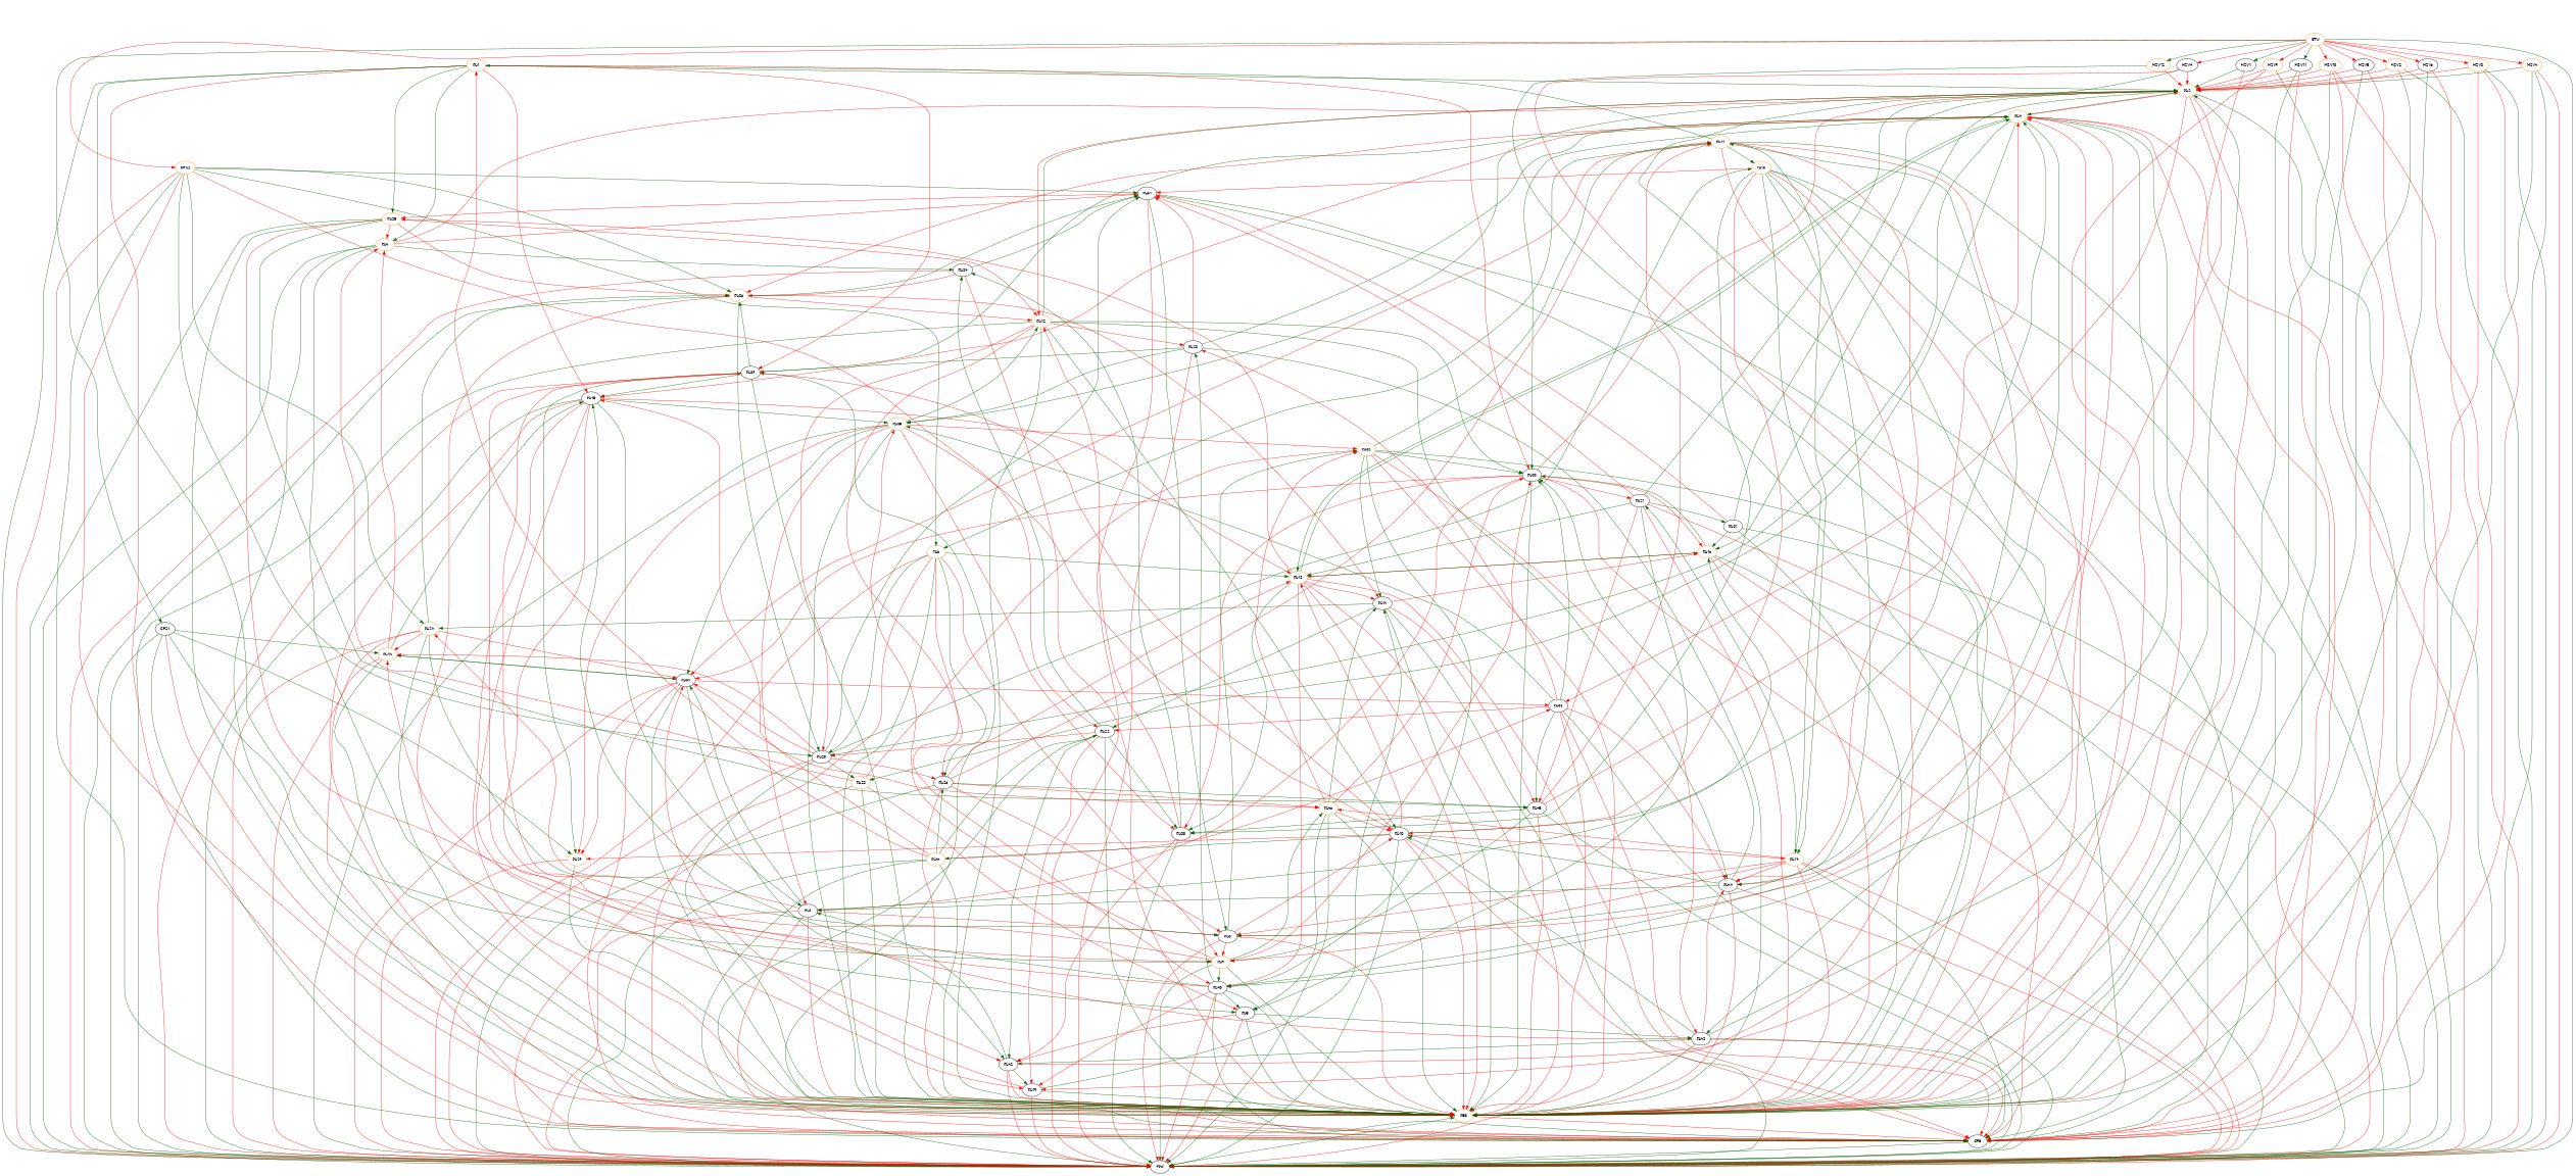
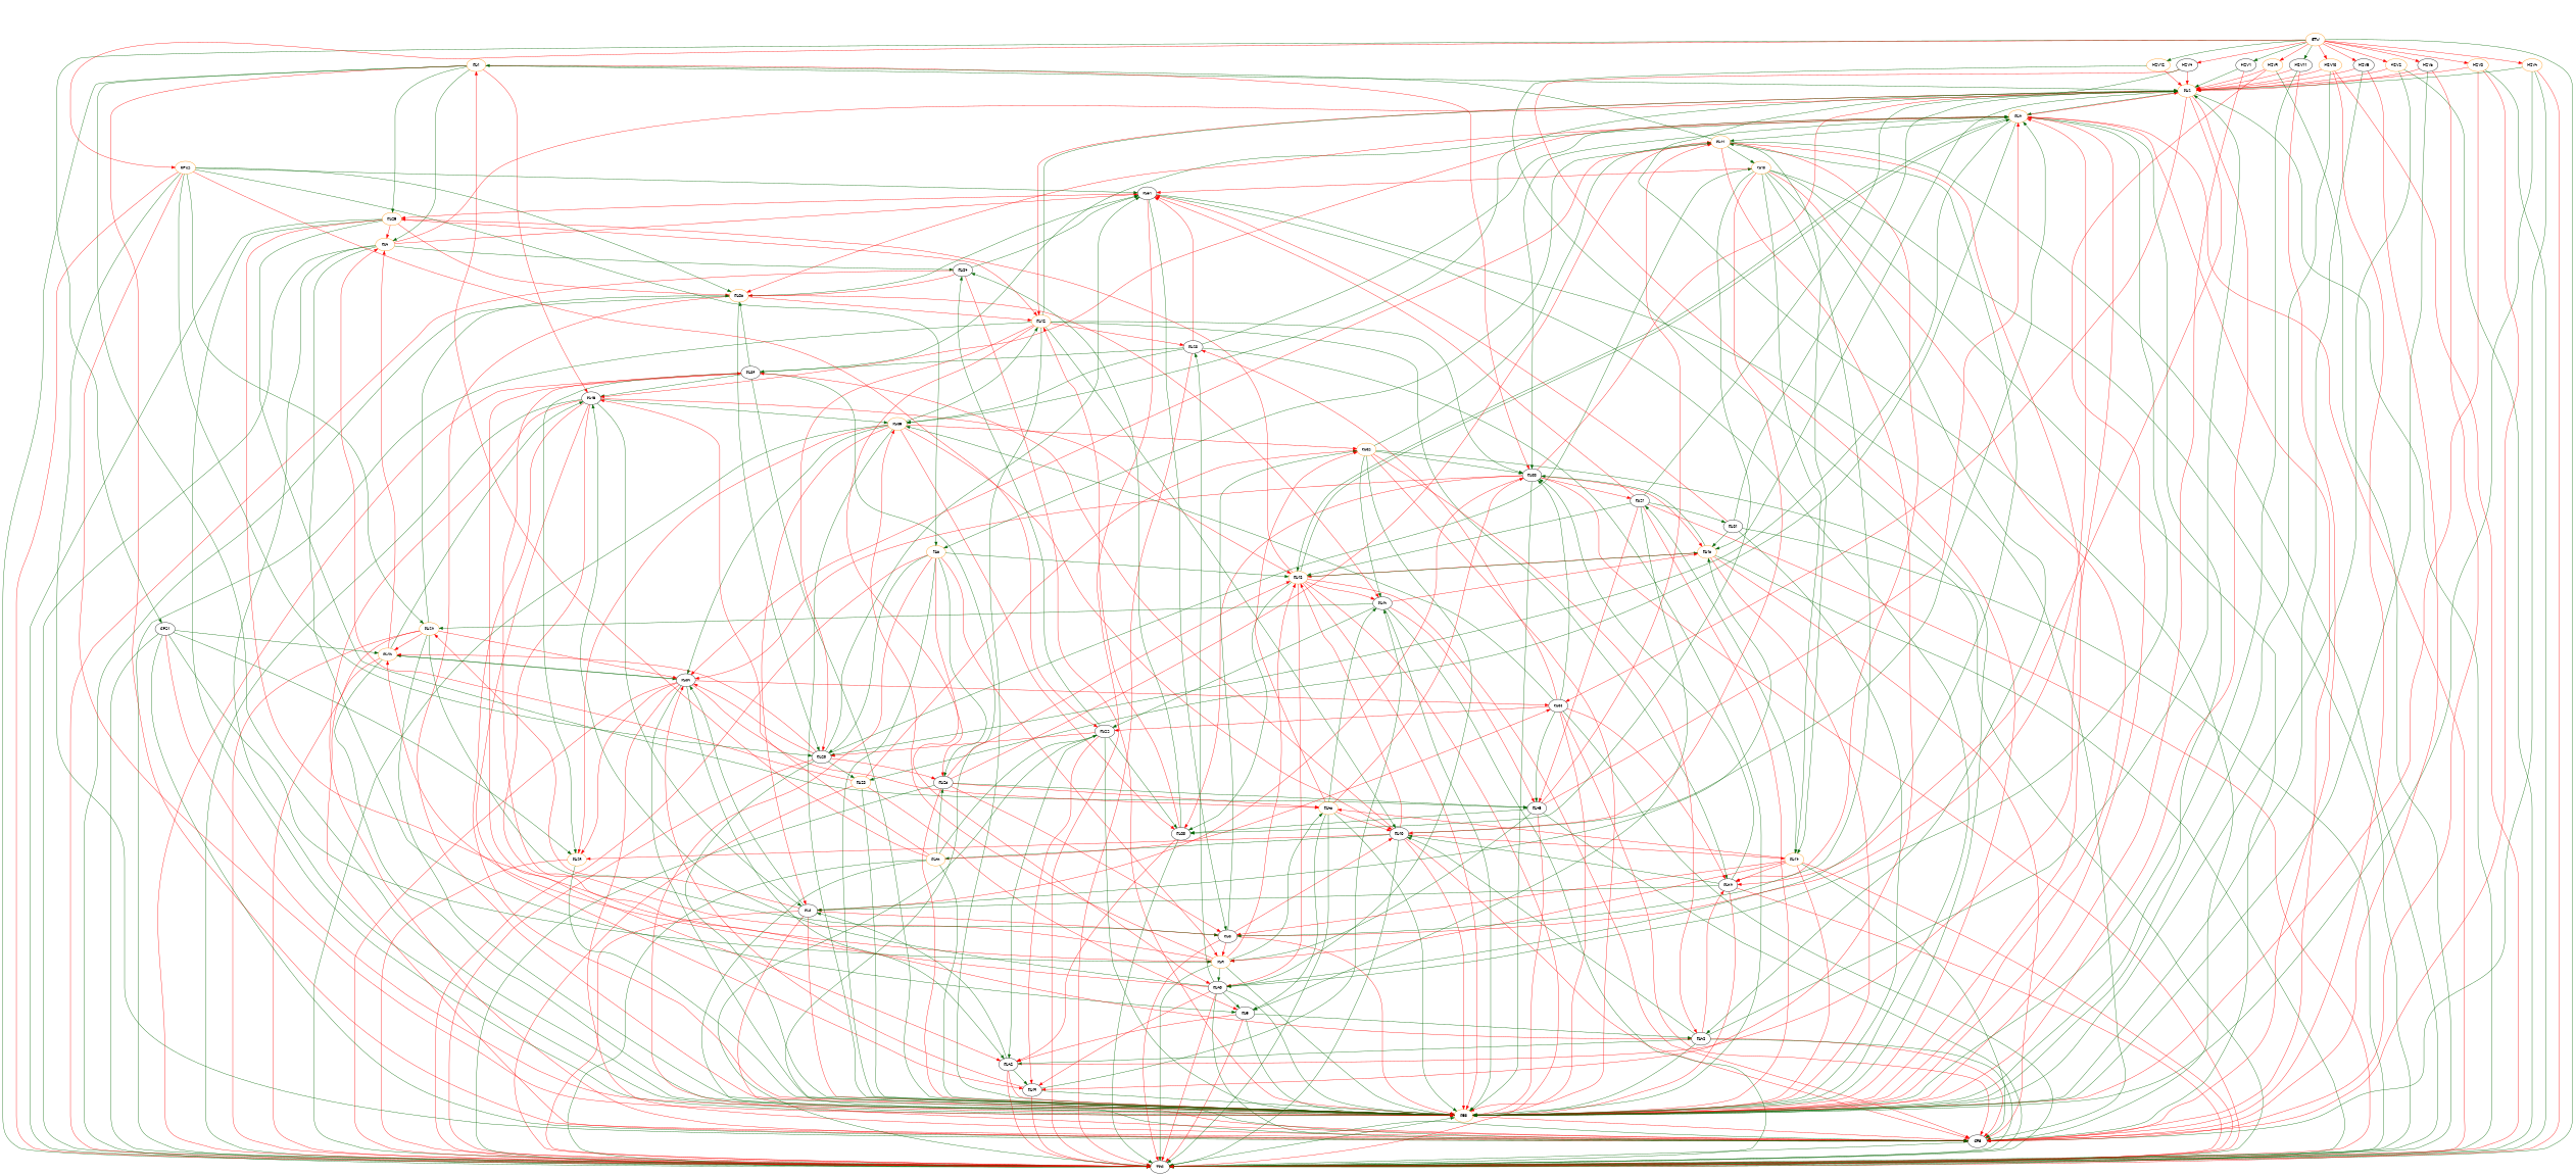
  strict digraph {
    fontname="Patrick Hand"
    node [color=black fontname="Patrick Hand"]
    edge [color=red fontname="Patrick Hand"]
    n1 [color=darkorange label=RD1]
    n2 [color=darkorange label=RD2]
    n3 [color=darkorange label=RD4]
    n4 [label=RD15]
    n5 [color=darkorange label=RD25]
    n6 [label=RD33]
    n7 [label=RD39]
    n8 [color=darkorange label=REG]
    n9 [label=CFG]
    n10 [label=TRC]
    n11 [color=darkorange label=RD7]
    n12 [color=darkorange label=RD12]
    n13 [color=darkorange label=RD16]
    n14 [color=darkorange label=RD35]
    n15 [label=RD38]
    n16 [label=RD47]
    n17 [label=RD5]
    n18 [label=RD37]
    n19 [label=RD61]
    n20 [label=RD43]
    n21 [color=darkorange label=RD13]
    n22 [label=RD8]
    n23 [label=RD19]
    n24 [color=darkorange label=RD9]
    n25 [color=darkorange label=RD36]
    n26 [label=RD45]
    n27 [label=RD34]
    n28 [label=RD30]
    n29 [label=RD21]
    n30 [label=RD42]
    n31 [color=darkorange label=RD29]
    n32 [label=RD20]
    n33 [label=RD40]
    n34 [color=darkorange label=RD23]
    n35 [label=RD10]
    n36 [label=RD26]
    n37 [label=RD28]
    n38 [color=darkorange label=RD32]
    n39 [label=RD22]
    n40 [label=RD3]
    n41 [color=darkorange label=RD46]
    n42 [color=darkorange label=RD44]
    n43 [color=darkorange label=RD17]
    n44 [color=darkorange label=RD11]
    n45 [label=RD14]
    n46 [color=darkorange label=RD6]
    n47 [color=darkorange label=RD18]
    n48 [color=darkorange label=RD24]
    n49 [color=darkorange label=RD27]
    n50 [label=RD31]
    n51 [label=CPS1]
    n52 [color=darkorange label=CPS2]
    n53 [color=darkorange label=GTW]
    n54 [label=MSV1]
    n55 [color=darkorange label=MSV2]
    n56 [color=darkorange label=MSV3]
    n57 [color=darkorange label=MSV4]
    n58 [label=MSV5]
    n59 [label=MSV6]
    n60 [label=MSV7]
    n61 [color=darkorange label=MSV9]
    n62 [color=darkorange label=MSV10]
    n63 [label=MSV11]
    n64 [color=darkorange label=MSV12]
    n1 -> n2 [color=darkgreen]
    n1 -> n3 [color=darkgreen]
    n1 -> n4
    n1 -> n5 [color=darkgreen]
    n1 -> n6
-   n1 -> n7
    n1 -> n8 [color=darkgreen]
    n1 -> n9
    n1 -> n10 [color=darkgreen]
    n2 -> n8
    n2 -> n10 [color=darkgreen]
    n2 -> n11 [color=darkgreen]
    n2 -> n12
    n2 -> n13 [color=darkgreen]
    n2 -> n14 [color=darkgreen]
    n2 -> n15
    n2 -> n16
    n3 -> n2
    n3 -> n8 [color=darkgreen]
    n3 -> n10 [color=darkgreen]
    n3 -> n17 [color=darkgreen]
    n3 -> n18 [color=darkgreen]
    n3 -> n19
    n4 -> n8
    n4 -> n9
    n4 -> n10 [color=darkgreen]
    n4 -> n14 [color=darkgreen]
    n4 -> n20
    n4 -> n21
    n4 -> n22 [color=darkgreen]
    n4 -> n23
    n5 -> n3
    n5 -> n8 [color=darkgreen]
    n5 -> n10 [color=darkgreen]
    n5 -> n12
    n5 -> n24
    n5 -> n25
    n5 -> n26 [color=darkgreen]
    n6 -> n2
    n6 -> n8 [color=darkgreen]
    n6 -> n10
    n6 -> n13
    n6 -> n22
    n6 -> n27
    n6 -> n28
    n6 -> n29
    n7 -> n4 [color=darkgreen]
    n7 -> n8 [color=darkgreen]
    n7 -> n9 [color=darkgreen]
    n7 -> n10
    n7 -> n11 [color=darkgreen]
    n7 -> n25 [color=darkgreen]
    n7 -> n30
    n7 -> n31 [color=darkgreen]
    n8 -> n9
    n9 -> n10 [color=darkgreen]
    n10 -> n8 [color=darkgreen]
    n11 -> n2
    n11 -> n4
    n11 -> n6 [color=darkgreen]
    n11 -> n8 [color=darkgreen]
    n11 -> n9
    n11 -> n10
-   n11 -> n16 [color=darkgreen]
+   n11 -> n44 [color=darkgreen]
    n11 -> n21 [color=darkgreen]
    n11 -> n25
    n11 -> n32 [color=darkgreen]
    n11 -> n33 [color=darkgreen]
    n11 -> n34 [color=darkgreen]
    n12 -> n2 [color=darkgreen]
    n12 -> n6 [color=darkgreen]
    n12 -> n8 [color=darkgreen]
    n12 -> n10 [color=darkgreen]
    n12 -> n16 [color=darkgreen]
    n12 -> n32
    n12 -> n35 [color=darkgreen]
    n12 -> n36
    n12 -> n37
    n13 -> n6 [color=darkgreen]
    n13 -> n8
    n13 -> n9
    n13 -> n10 [color=darkgreen]
    n13 -> n21
    n14 -> n8 [color=darkgreen]
    n14 -> n10 [color=darkgreen]
    n14 -> n12 [color=darkgreen]
    n14 -> n22
    n14 -> n27 [color=darkgreen]
    n14 -> n28
    n14 -> n31
    n14 -> n35
    n14 -> n38
    n15 -> n6 [color=darkgreen]
    n15 -> n8
    n15 -> n9
    n15 -> n10 [color=darkgreen]
    n15 -> n14 [color=darkgreen]
    n15 -> n16
    n15 -> n26 [color=darkgreen]
    n15 -> n37
    n15 -> n39
    n16 -> n6 [color=darkgreen]
    n16 -> n8
    n16 -> n10
    n16 -> n22 [color=darkgreen]
    n16 -> n35 [color=darkgreen]
    n17 -> n8 [color=darkgreen]
    n17 -> n10
    n17 -> n20 [color=darkgreen]
    n17 -> n30
    n18 -> n8
    n18 -> n10
    n18 -> n19 [color=darkgreen]
    n18 -> n25
    n19 -> n5
    n19 -> n8 [color=darkgreen]
    n19 -> n9 [color=darkgreen]
    n19 -> n10
    n19 -> n40 [color=darkgreen]
    n20 -> n2 [color=darkgreen]
    n20 -> n8 [color=darkgreen]
    n20 -> n9
    n20 -> n10 [color=darkgreen]
    n20 -> n16
    n20 -> n30 [color=darkgreen]
    n20 -> n35 [color=darkgreen]
    n21 -> n5
    n21 -> n8
    n21 -> n9
    n21 -> n10
    n21 -> n11 [color=darkgreen]
    n21 -> n13 [color=darkgreen]
    n21 -> n28 [color=darkgreen]
    n21 -> n33
    n21 -> n45
    n22 -> n8
    n22 -> n9
    n22 -> n10
    n22 -> n13 [color=darkgreen]
    n22 -> n27 [color=darkgreen]
    n22 -> n40
    n22 -> n49
    n23 -> n8 [color=darkgreen]
    n23 -> n10
    n23 -> n27
    n23 -> n45 [color=darkgreen]
-   n24 -> n6
+   n24 -> n21
    n24 -> n7
    n24 -> n8 [color=darkgreen]
    n24 -> n10 [color=darkgreen]
    n24 -> n14
    n24 -> n33 [color=darkgreen]
    n24 -> n41 [color=darkgreen]
    n25 -> n8
    n25 -> n10 [color=darkgreen]
    n25 -> n12
    n25 -> n19 [color=darkgreen]
    n25 -> n32 [color=darkgreen]
    n25 -> n45
    n26 -> n8
    n26 -> n10 [color=darkgreen]
    n26 -> n11
    n26 -> n24 [color=darkgreen]
    n26 -> n28 [color=darkgreen]
    n26 -> n44
    n27 -> n8 [color=darkgreen]
    n27 -> n9
    n27 -> n10
    n27 -> n15
    n27 -> n30 [color=darkgreen]
    n27 -> n31
    n27 -> n41
    n27 -> n48 [color=darkgreen]
    n28 -> n10 [color=darkgreen]
    n28 -> n12
    n28 -> n18 [color=darkgreen]
    n28 -> n30
    n29 -> n2 [color=darkgreen]
    n29 -> n8
    n29 -> n10
    n29 -> n17 [color=darkgreen]
    n29 -> n19
    n29 -> n21 [color=darkgreen]
    n29 -> n26
    n29 -> n50 [color=darkgreen]
    n30 -> n8
    n30 -> n10
    n30 -> n11
    n30 -> n22 [color=darkgreen]
    n30 -> n23 [color=darkgreen]
    n31 -> n8 [color=darkgreen]
    n31 -> n10
    n32 -> n8 [color=darkgreen]
    n32 -> n10
    n32 -> n19 [color=darkgreen]
    n32 -> n27
    n32 -> n34 [color=darkgreen]
    n32 -> n36
    n32 -> n47 [color=darkgreen]
    n32 -> n48
    n33 -> n4 [color=darkgreen]
    n33 -> n8 [color=darkgreen]
    n33 -> n9 [color=darkgreen]
    n33 -> n10
    n33 -> n17 [color=darkgreen]
    n33 -> n23
    n33 -> n37 [color=darkgreen]
    n33 -> n44 [color=darkgreen]
    n33 -> n48
    n34 -> n3
    n34 -> n8 [color=darkgreen]
    n34 -> n10
    n34 -> n17
    n34 -> n38
    n35 -> n7
    n35 -> n8
    n35 -> n9
    n35 -> n10 [color=darkgreen]
    n35 -> n11 [color=darkgreen]
    n35 -> n21
    n35 -> n31
    n35 -> n42 [color=darkgreen]
    n35 -> n43
    n36 -> n8
    n36 -> n10 [color=darkgreen]
    n36 -> n21
    n36 -> n26 [color=darkgreen]
    n36 -> n40
    n36 -> n41
    n36 -> n44
    n37 -> n7 [color=darkgreen]
    n37 -> n8 [color=darkgreen]
    n37 -> n10
    n37 -> n11 [color=darkgreen]
    n37 -> n14 [color=darkgreen]
    n37 -> n19
    n38 -> n6 [color=darkgreen]
    n38 -> n8
    n38 -> n10 [color=darkgreen]
    n38 -> n20
    n38 -> n33 [color=darkgreen]
    n38 -> n44 [color=darkgreen]
    n38 -> n45 [color=darkgreen]
    n39 -> n8 [color=darkgreen]
    n39 -> n10 [color=darkgreen]
    n39 -> n18 [color=darkgreen]
    n39 -> n23
    n39 -> n28 [color=darkgreen]
    n39 -> n30 [color=darkgreen]
    n39 -> n32
    n40 -> n8
    n40 -> n10
    n40 -> n11
    n40 -> n24
    n40 -> n35
    n40 -> n38 [color=darkgreen]
    n41 -> n6
    n41 -> n8 [color=darkgreen]
    n41 -> n10 [color=darkgreen]
    n41 -> n17 [color=darkgreen]
    n41 -> n35
    n41 -> n38
    n41 -> n45 [color=darkgreen]
    n42 -> n1
    n42 -> n4
    n42 -> n8 [color=darkgreen]
    n42 -> n9 [color=darkgreen]
    n42 -> n10 [color=darkgreen]
    n42 -> n15
    n42 -> n36 [color=darkgreen]
    n42 -> n39 [color=darkgreen]
    n43 -> n8
    n43 -> n9 [color=darkgreen]
    n43 -> n10
    n43 -> n16
    n43 -> n24
    n43 -> n29 [color=darkgreen]
    n43 -> n40
    n43 -> n41
    n44 -> n1 [color=darkgreen]
    n44 -> n8
    n44 -> n10 [color=darkgreen]
    n44 -> n16
    n44 -> n23
    n44 -> n27
    n44 -> n43 [color=darkgreen]
    n44 -> n46 [color=darkgreen]
    n44 -> n47 [color=darkgreen]
    n45 -> n8 [color=darkgreen]
    n45 -> n10 [color=darkgreen]
    n45 -> n13
    n45 -> n26
    n45 -> n39 [color=darkgreen]
    n45 -> n49 [color=darkgreen]
    n46 -> n8 [color=darkgreen]
    n46 -> n9
    n46 -> n10
    n46 -> n21 [color=darkgreen]
    n46 -> n24
    n46 -> n32 [color=darkgreen]
    n46 -> n33
    n46 -> n36 [color=darkgreen]
    n47 -> n8
    n47 -> n9 [color=darkgreen]
    n47 -> n10 [color=darkgreen]
    n47 -> n19
    n47 -> n20 [color=darkgreen]
    n47 -> n28 [color=darkgreen]
    n47 -> n35
    n47 -> n40 [color=darkgreen]
    n47 -> n43 [color=darkgreen]
    n48 -> n3
    n48 -> n4 [color=darkgreen]
    n48 -> n8 [color=darkgreen]
    n48 -> n10
    n48 -> n27 [color=darkgreen]
    n49 -> n8 [color=darkgreen]
    n49 -> n9
    n49 -> n10
    n49 -> n25 [color=darkgreen]
    n49 -> n27
    n49 -> n40 [color=darkgreen]
    n49 -> n48
    n50 -> n2 [color=darkgreen]
    n50 -> n8 [color=darkgreen]
    n50 -> n10 [color=darkgreen]
    n50 -> n13 [color=darkgreen]
    n50 -> n19
    n51 -> n8
    n51 -> n9 [color=darkgreen]
    n51 -> n10 [color=darkgreen]
    n51 -> n24 [color=darkgreen]
    n51 -> n31 [color=darkgreen]
    n51 -> n48 [color=darkgreen]
    n52 -> n8
    n52 -> n9 [color=darkgreen]
    n52 -> n10
    n52 -> n19 [color=darkgreen]
    n52 -> n25 [color=darkgreen]
    n52 -> n32 [color=darkgreen]
    n52 -> n39
    n52 -> n46 [color=darkgreen]
    n52 -> n49 [color=darkgreen]
    n53 -> n10 [color=darkgreen]
    n53 -> n51 [color=darkgreen]
    n53 -> n52
    n53 -> n54 [color=darkgreen]
    n53 -> n55
    n53 -> n56
    n53 -> n57
    n53 -> n58
    n53 -> n59
    n53 -> n60
    n53 -> n61
    n53 -> n62
    n53 -> n63 [color=darkgreen]
    n53 -> n64 [color=darkgreen]
    n54 -> n2 [color=darkgreen]
    n54 -> n8
    n55 -> n2
    n55 -> n8 [color=darkgreen]
    n55 -> n10 [color=darkgreen]
    n56 -> n2
    n56 -> n8
    n56 -> n9
    n56 -> n10 [color=darkgreen]
    n57 -> n2 [color=darkgreen]
    n57 -> n8 [color=darkgreen]
    n57 -> n9 [color=darkgreen]
    n57 -> n10
    n58 -> n2
    n58 -> n8 [color=darkgreen]
    n58 -> n9
    n59 -> n2
    n59 -> n8 [color=darkgreen]
    n59 -> n9
    n60 -> n2
    n60 -> n8
    n60 -> n9 [color=darkgreen]
    n61 -> n2
    n61 -> n8
    n61 -> n10 [color=darkgreen]
    n62 -> n2
    n62 -> n8 [color=darkgreen]
    n62 -> n9
    n62 -> n10
    n63 -> n2
    n63 -> n8 [color=darkgreen]
    n63 -> n9
    n64 -> n2
    n64 -> n8 [color=darkgreen]
  }
